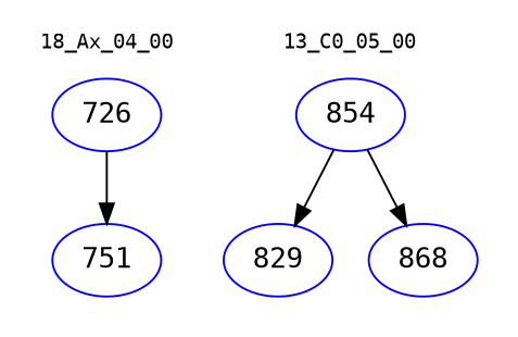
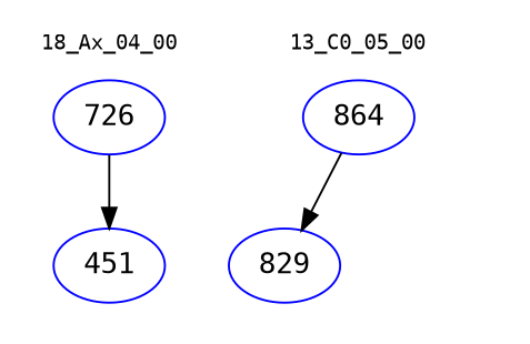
  digraph {
    fontname="DejaVu Sans Mono"
    node [color=blue fontname="DejaVu Sans Mono"]
    edge [color=black fontname="DejaVu Sans Mono"]
    n1 [label=726]
-   n2 [label=751]
-   n3 [label=854]
+   n2 [label=451]
+   n3 [label=864]
    n4 [label=829]
-   n5 [label=868]
    subgraph cluster_1 {
      color=white
      fontsize=10
      label="18_Ax_04_00"
      n1
      n2
    }
    subgraph cluster_2 {
      color=white
      fontsize=10
      label="13_C0_05_00"
      n3
      n4
-     n5
    }
    n1 -> n2
    n3 -> n4
-   n3 -> n5
  }
